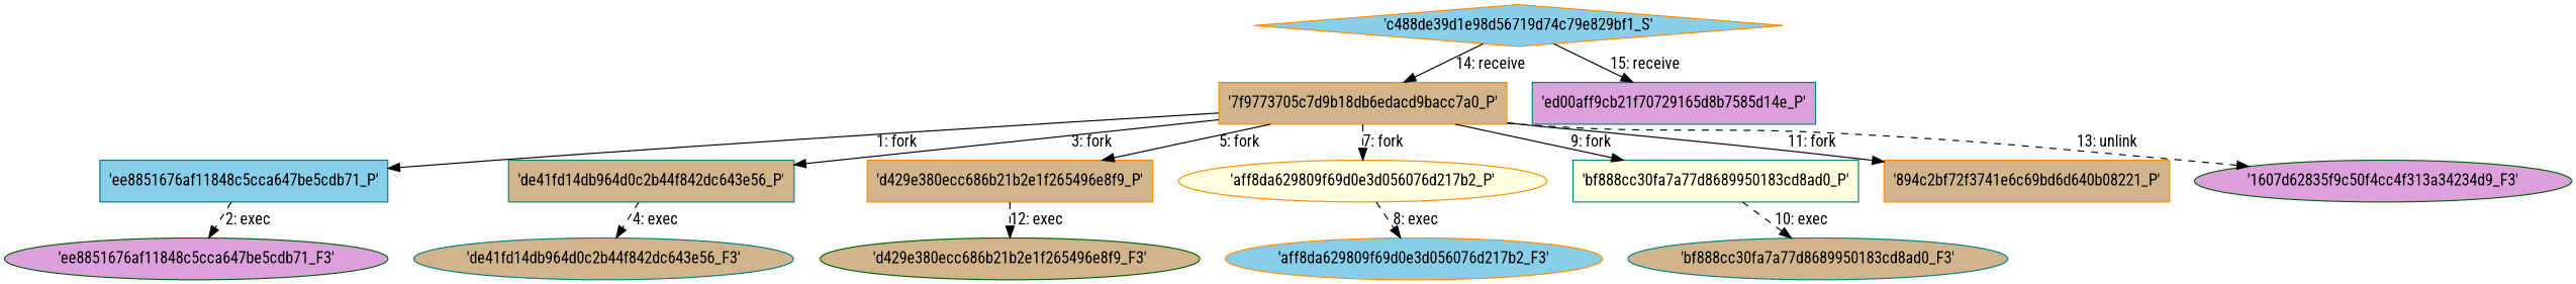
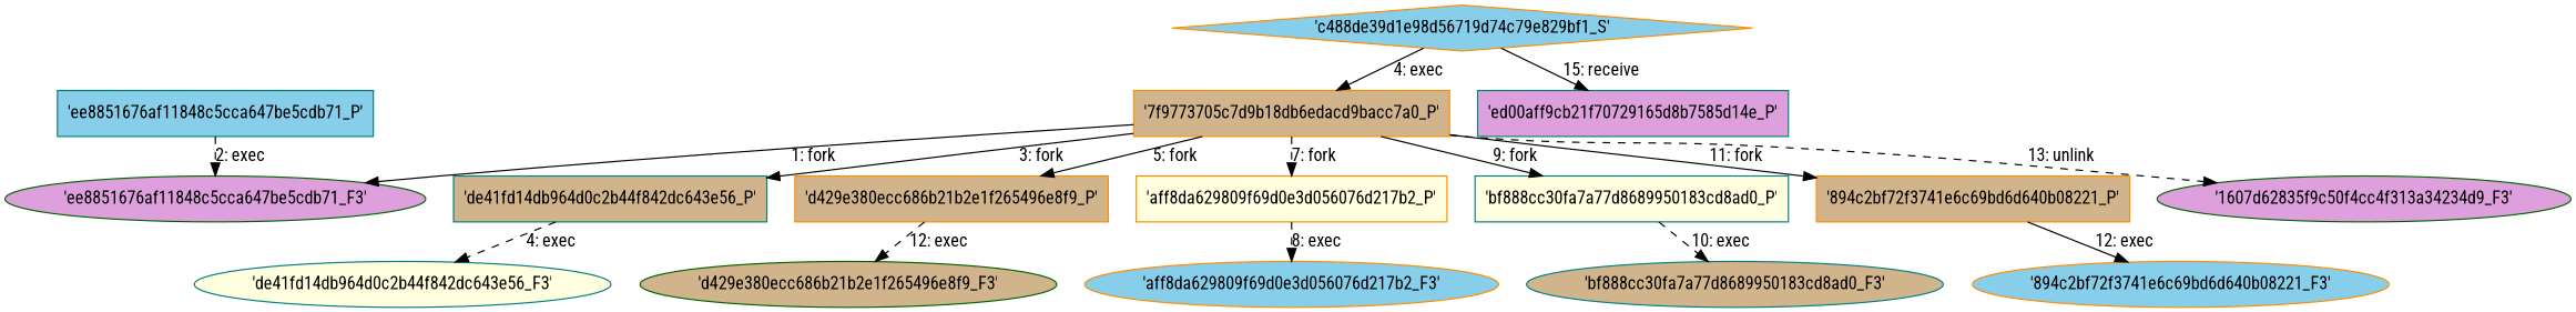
  digraph {
    engine=neato
    fixedsize=false
    fontname="Roboto Condensed"
    fontsize=10
    nodesep=0.3
    rankdir=TB
    ranksep=0
    splines=true
    node [color=darkorange fillcolor=tan fontname="Roboto Condensed" node_type=Process shape=box style=filled]
    edge [fontname="Roboto Condensed" style=solid]
    "'ee8851676af11848c5cca647be5cdb71_P'" [color=teal fillcolor=skyblue]
    "'7f9773705c7d9b18db6edacd9bacc7a0_P'"
    "'de41fd14db964d0c2b44f842dc643e56_P'" [color=teal]
    "'d429e380ecc686b21b2e1f265496e8f9_P'"
-   "'aff8da629809f69d0e3d056076d217b2_P'" [fillcolor=lightyellow shape=ellipse]
+   "'aff8da629809f69d0e3d056076d217b2_P'" [fillcolor=lightyellow]
    "'bf888cc30fa7a77d8689950183cd8ad0_P'" [color=teal fillcolor=lightyellow]
    "'894c2bf72f3741e6c69bd6d640b08221_P'"
    "'1607d62835f9c50f4cc4f313a34234d9_F3'" [color=darkgreen fillcolor=plum node_type=file shape=ellipse]
    "'ee8851676af11848c5cca647be5cdb71_F3'" [color=darkgreen fillcolor=plum node_type=File shape=ellipse]
-   "'de41fd14db964d0c2b44f842dc643e56_F3'" [color=teal node_type=File shape=ellipse]
+   "'de41fd14db964d0c2b44f842dc643e56_F3'" [color=teal fillcolor=lightyellow node_type=File shape=ellipse]
    "'d429e380ecc686b21b2e1f265496e8f9_F3'" [color=darkgreen node_type=File shape=ellipse]
    "'aff8da629809f69d0e3d056076d217b2_F3'" [fillcolor=skyblue node_type=File shape=ellipse]
    "'bf888cc30fa7a77d8689950183cd8ad0_F3'" [color=teal node_type=File shape=ellipse]
+   "'894c2bf72f3741e6c69bd6d640b08221_F3'" [fillcolor=skyblue node_type=File shape=ellipse]
    "'c488de39d1e98d56719d74c79e829bf1_S'" [fillcolor=skyblue node_type=Socket shape=diamond]
    "'ed00aff9cb21f70729165d8b7585d14e_P'" [color=teal fillcolor=plum]
    "'ee8851676af11848c5cca647be5cdb71_P'" -> "'ee8851676af11848c5cca647be5cdb71_F3'" [label="2: exec" style=dashed]
-   "'7f9773705c7d9b18db6edacd9bacc7a0_P'" -> "'ee8851676af11848c5cca647be5cdb71_P'" [label="1: fork"]
+   "'7f9773705c7d9b18db6edacd9bacc7a0_P'" -> "'ee8851676af11848c5cca647be5cdb71_F3'" [label="1: fork"]
    "'7f9773705c7d9b18db6edacd9bacc7a0_P'" -> "'de41fd14db964d0c2b44f842dc643e56_P'" [label="3: fork"]
    "'7f9773705c7d9b18db6edacd9bacc7a0_P'" -> "'d429e380ecc686b21b2e1f265496e8f9_P'" [label="5: fork"]
    "'7f9773705c7d9b18db6edacd9bacc7a0_P'" -> "'aff8da629809f69d0e3d056076d217b2_P'" [label="7: fork" style=dashed]
    "'7f9773705c7d9b18db6edacd9bacc7a0_P'" -> "'bf888cc30fa7a77d8689950183cd8ad0_P'" [label="9: fork"]
    "'7f9773705c7d9b18db6edacd9bacc7a0_P'" -> "'894c2bf72f3741e6c69bd6d640b08221_P'" [label="11: fork"]
    "'7f9773705c7d9b18db6edacd9bacc7a0_P'" -> "'1607d62835f9c50f4cc4f313a34234d9_F3'" [label="13: unlink" style=dashed]
    "'de41fd14db964d0c2b44f842dc643e56_P'" -> "'de41fd14db964d0c2b44f842dc643e56_F3'" [label="4: exec" style=dashed]
    "'d429e380ecc686b21b2e1f265496e8f9_P'" -> "'d429e380ecc686b21b2e1f265496e8f9_F3'" [label="12: exec" style=dashed]
    "'aff8da629809f69d0e3d056076d217b2_P'" -> "'aff8da629809f69d0e3d056076d217b2_F3'" [label="8: exec" style=dashed]
    "'bf888cc30fa7a77d8689950183cd8ad0_P'" -> "'bf888cc30fa7a77d8689950183cd8ad0_F3'" [label="10: exec" style=dashed]
-   "'c488de39d1e98d56719d74c79e829bf1_S'" -> "'7f9773705c7d9b18db6edacd9bacc7a0_P'" [label="14: receive"]
+   "'894c2bf72f3741e6c69bd6d640b08221_P'" -> "'894c2bf72f3741e6c69bd6d640b08221_F3'" [label="12: exec"]
+   "'c488de39d1e98d56719d74c79e829bf1_S'" -> "'7f9773705c7d9b18db6edacd9bacc7a0_P'" [label="4: exec"]
    "'c488de39d1e98d56719d74c79e829bf1_S'" -> "'ed00aff9cb21f70729165d8b7585d14e_P'" [label="15: receive"]
  }
